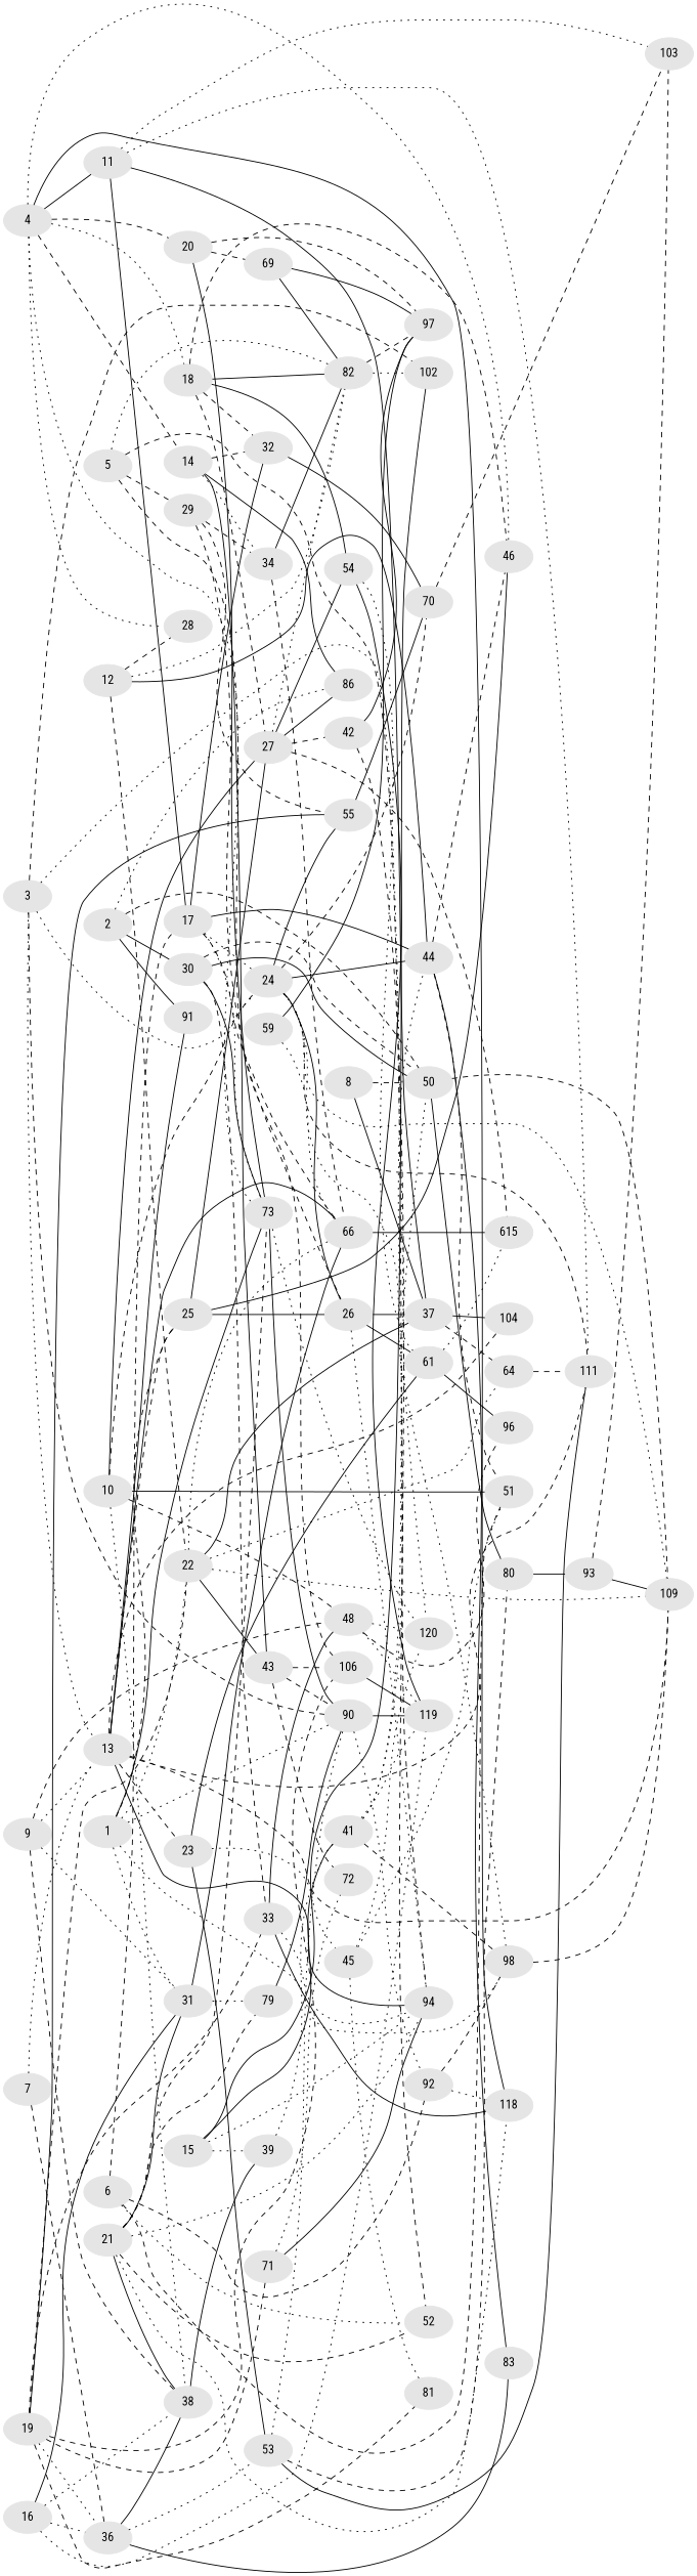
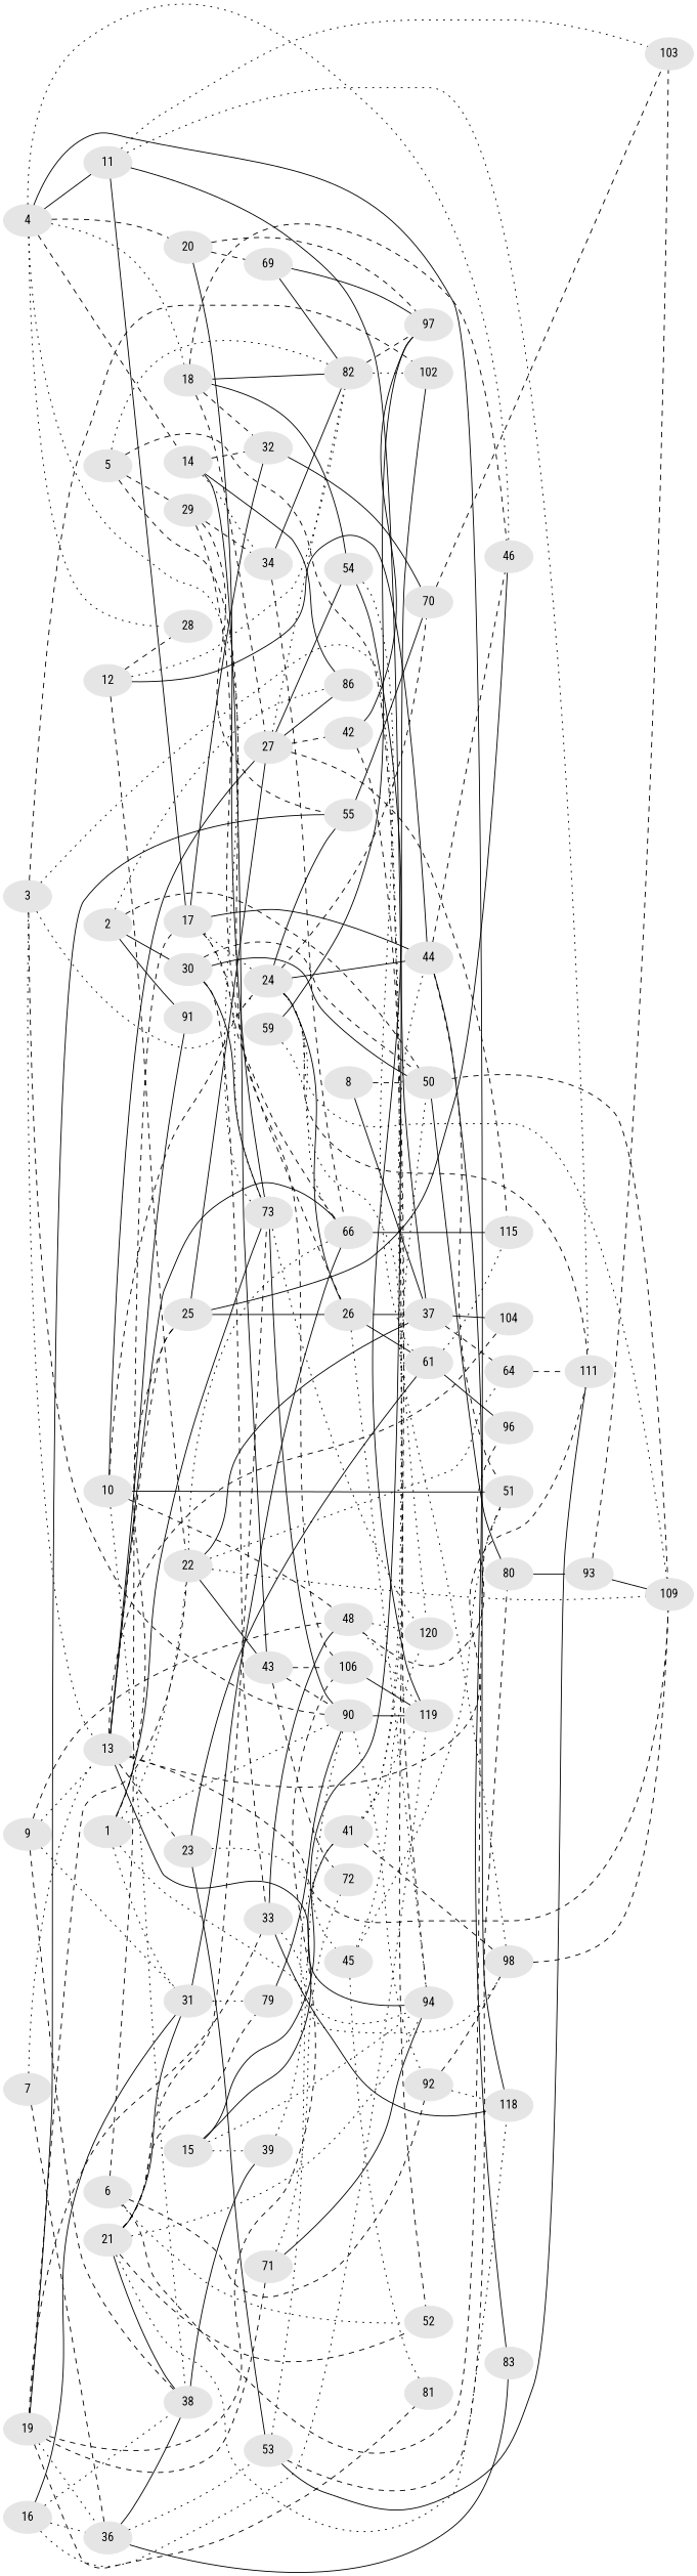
  graph {
    fontname="Roboto Condensed"
    rankdir=LR
    node [color=gray90 fontname="Roboto Condensed" style=filled]
    edge [fontname="Roboto Condensed" style=solid]
    1 [super="+112"]
    22 [super="+47"]
    25
    31 [super="+63"]
    73 [super="+78"]
    90 [super="+110"]
    98 [super="+117"]
    37
    66 [super="+77"]
    109
    43 [super="+88"]
    64
    46
    26 [super="+95"]
    27 [super="+108"]
    79
    120
    92
    119
    2
    30
    50 [super="+94"]
    86
    91
    33 [super="+62"]
    80
    3 [super="+99"]
    13 [super="+35"]
    24 [super="+58"]
    102
    n31 [label=94 super="+101"]
    111
    23
    104
    44 [super="+65"]
    55
    70
    4 [super="+116"]
    11
    14 [super="+76"]
    18 [super="+60"]
    20
    28
    118
    17 [super="+75"]
    103
    32
    34
    82 [super="+100"]
    54 [super="+85"]
    69
    97
    5 [super="+113"]
    29
    61 [super="+87"]
    106
    6
    51 [super="+67"]
    52
    7
    36 [super="+40"]
    38 [super="+114"]
    53 [super="+68"]
    83
    8
    9 [super="+89"]
    48
    39
    96
    10 [super="+105"]
    42 [super="+57"]
-   115 [label=615]
+   115
    12
    45
    72
    15 [super="+49"]
    41 [super="+56"]
    16
    19 [super="+74"]
    71
    81
    21 [super="+107"]
    93
    59
    1 -- 22 [style=dotted]
    1 -- 25 [style=dashed]
    1 -- 31 [style=dotted]
    1 -- 73
    1 -- 90 [style=dotted]
    1 -- 98 [style=dotted]
    22 -- 37
    22 -- 66 [style=dotted]
    22 -- 109 [style=dotted]
    22 -- 43
    22 -- 64 [style=dotted]
    25 -- 46
    25 -- 26
    25 -- 27
    31 -- 66
    31 -- 79 [style=dotted]
    73 -- 90
    73 -- 120 [style=dotted]
    90 -- 92 [style=dotted]
    90 -- 119
    98 -- 109 [style=dashed]
    37 -- 64 [style=dashed]
    37 -- 104
    66 -- 115
    43 -- 90 [style=dashed]
    43 -- 106 [style=dashed]
    43 -- 72 [style=dashed]
    64 -- 111 [style=dashed]
    26 -- 37
    26 -- n31 [style=dotted]
    26 -- 61
    27 -- 86 [weight=2]
    27 -- 82 [style=dotted]
    27 -- 54
    27 -- 42 [style=dashed]
    27 -- 115 [style=dashed]
    79 -- 90
    92 -- 98 [style=dashed]
    92 -- 118 [style=dotted]
    2 -- 30
    2 -- 50 [style=dashed]
    2 -- 86 [style=dotted]
    2 -- 91
    30 -- 73
    30 -- 50
    30 -- 50 [style=dashed]
    30 -- 33 [style=dashed]
    50 -- 109 [style=dashed]
    50 -- 80
    33 -- n31 [style=dotted]
    33 -- 118
    33 -- 48
    80 -- 93
    3 -- 90 [style=dashed]
    3 -- 120 [style=dotted]
    3 -- 13 [style=dotted]
    3 -- 24 [style=dotted]
    3 -- 102 [style=dashed weight=2]
    13 -- 25 [style=dashed]
    13 -- 66
    13 -- 109 [style=dashed]
    13 -- 91
    13 -- n31
    13 -- 111 [style=dashed]
    13 -- 23 [style=dashed]
    13 -- 104 [style=dashed]
    24 -- 98 [style=dotted]
    24 -- 109 [style=dotted]
    24 -- 26
    24 -- 111 [style=dashed]
    24 -- 44
    24 -- 55
    24 -- 70 [style=dashed]
    23 -- 61
    23 -- 53
    23 -- 45 [style=dotted]
    44 -- 46 [style=dashed]
    44 -- 51 [style=dashed]
    44 -- 83
    55 -- 70
    70 -- 103 [style=dashed]
    4 -- 73 [style=dotted]
    4 -- 46 [style=dotted]
    4 -- 11
    4 -- 14 [style=dashed]
    4 -- 18 [style=dotted]
    4 -- 20 [style=dashed]
    4 -- 28 [style=dotted]
    4 -- 118
    11 -- 37
    11 -- 111 [style=dotted]
    11 -- 17
    11 -- 103 [style=dotted]
    14 -- 43
    14 -- 86
    14 -- 32 [style=dashed]
    14 -- 34 [style=dotted]
    18 -- 46 [style=dashed]
    18 -- 27 [style=dashed]
    18 -- 32 [style=dashed]
    18 -- 82
    18 -- 54 [weight=2]
    20 -- 73
    20 -- 69 [style=dashed]
    20 -- 97 [style=dashed]
    17 -- 73 [style=dotted]
    17 -- 66 [style=dashed]
    17 -- 24 [style=dotted]
    17 -- 44
    17 -- 32
    32 -- 70
    34 -- 66 [style=dashed]
    34 -- 82
    82 -- 102 [style=dotted]
    82 -- 97 [style=dashed]
    54 -- 119
    54 -- 61 [style=dotted]
    69 -- 82
    69 -- 97
    5 -- 26 [style=dashed]
    5 -- n31 [style=dashed]
    5 -- 82 [style=dotted]
    5 -- 29 [style=dashed]
    29 -- 55 [style=dashed]
    29 -- 34 [style=dashed]
    29 -- 106 [style=dashed]
    61 -- 96
    61 -- 115 [style=dotted]
    106 -- 119
    6 -- 92 [style=dashed]
    6 -- 17 [style=dashed]
    6 -- 51 [style=dashed]
    6 -- 52 [style=dotted]
    7 -- 13 [style=dotted]
    7 -- 36 [style=dashed]
    36 -- 38
    36 -- 53 [style=dotted]
    36 -- 83
    38 -- 39
    53 -- 90 [style=dotted]
    53 -- 80 [style=dashed]
    53 -- 111
    8 -- 37
    8 -- 50 [style=dashed]
    9 -- 31 [style=dotted]
    9 -- 13 [style=dotted]
    9 -- 38 [style=dashed]
    9 -- 48 [style=dashed]
    48 -- 120 [style=dotted]
    48 -- 119 [style=dotted]
    48 -- 96 [style=dashed]
    39 -- 41 [style=dotted]
    10 -- 27
    10 -- 24 [style=dashed]
    10 -- 51
    10 -- 38 [style=dotted]
    10 -- 48 [style=dashed]
    42 -- 97
    42 -- 52 [style=dashed]
    12 -- 22 [style=dashed]
    12 -- 44
    12 -- 28 [style=dashed]
    12 -- 82 [style=dotted]
    45 -- 120 [style=dotted]
    45 -- 51 [style=dotted]
    45 -- 81 [style=dotted]
    15 -- 102
    15 -- n31 [style=dotted]
    15 -- 39 [style=dotted]
    15 -- 41
    41 -- 98 [style=dashed]
    41 -- 119 [style=dotted]
    41 -- 50 [style=dotted]
    41 -- 44 [style=dotted]
    16 -- 31
    16 -- 119 [style=dotted]
    16 -- 36 [style=dotted]
    16 -- 38 [style=dotted]
    19 -- 22 [style=dashed]
    19 -- 33 [style=dashed]
    19 -- 55
    19 -- 106 [style=dashed]
    19 -- 36 [style=dotted]
    19 -- 71 [style=dashed]
    19 -- 81 [style=dashed]
    71 -- n31
    71 -- 72 [style=dotted]
    21 -- 31
    21 -- 73 [style=dashed]
    21 -- 79 [style=dashed]
    21 -- n31 [style=dotted]
    21 -- 118 [style=dotted]
    21 -- 52 [style=dashed]
    21 -- 38
    93 -- 109
    93 -- 103 [style=dashed]
    59 -- 66 [style=dotted]
    59 -- 97
  }
